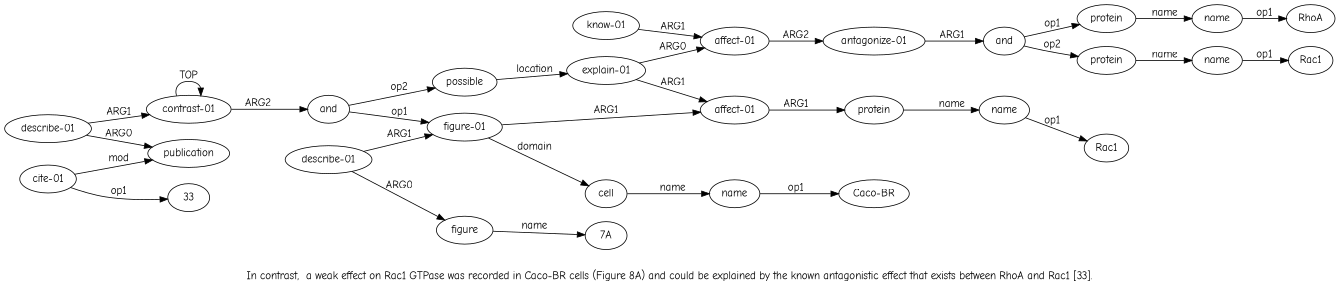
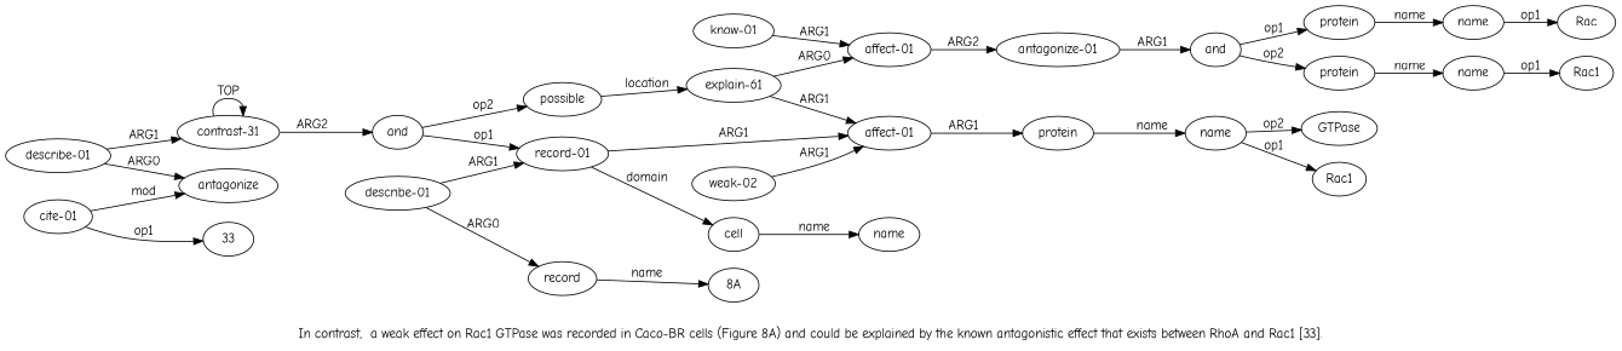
  digraph {
    fontname="Comic Neue"
    label="In contrast,  a weak effect on Rac1 GTPase was recorded in Caco-BR cells (Figure 8A) and could be explained by the known antagonistic effect that exists between RhoA and Rac1 [33]."
    rankdir=LR
    node [color=black fontname="Comic Neue" gold_ind=-1 gold_label=name test_ind=-1 test_label=name]
    edge [color=black fontname="Comic Neue" gold_label=ARG1 test_label=ARG1]
    n1 [gold_ind=20 gold_label="know-01" label="know-01" test_ind=20 test_label="know-01"]
    n2 [gold_ind=13 gold_label="affect-01" label="affect-01" test_ind=13 test_label="affect-01"]
    n3 [gold_ind=14 gold_label="antagonize-01" label="antagonize-01" test_ind=14 test_label="antagonize-01"]
    n4 [gold_ind=15 gold_label=and label=and test_ind=15 test_label=and]
    n5 [gold_ind=21 gold_label="describe-01" label="describe-01" test_ind=21 test_label="describe-01"]
-   n6 [gold_ind=22 gold_label=publication label=publication test_ind=22 test_label=publication]
-   n7 [gold_ind=0 gold_label="contrast-01" label="contrast-01" test_ind=0 test_label="contrast-01"]
+   n6 [gold_ind=22 gold_label=publication label=antagonize test_ind=22 test_label=publication]
+   n7 [gold_ind=0 gold_label="contrast-01" label="contrast-31" test_ind=0 test_label="contrast-01"]
    n8 [gold_ind=1 gold_label=and label=and test_ind=1 test_label=and]
    n9 [gold_ind=11 gold_label=possible label=possible test_ind=11 test_label=possible]
-   n10 [gold_ind=2 gold_label="record-01" label="figure-01" test_ind=2 test_label="record-01"]
+   n10 [gold_ind=2 gold_label="record-01" label="record-01" test_ind=2 test_label="record-01"]
    n11 [gold_ind=23 gold_label="cite-01" label="cite-01" test_ind=23 test_label="cite-01"]
    n12 [gold_label=33 label=33 test_label=33]
-   n13 [gold_label="8A" label="7A" test_label="8A"]
-   n14 [gold_label=RhoA label=RhoA test_label=RhoA]
+   n13 [gold_label="8A" label="8A" test_label="8A"]
+   n14 [gold_label=RhoA label=Rac test_label=RhoA]
+   n15 [gold_label=GTPase label=GTPase test_label=GTPase]
    n16 [gold_ind=16 gold_label=protein label=protein test_ind=16 test_label=protein]
    n17 [gold_ind=18 gold_label=protein label=protein test_ind=18 test_label=protein]
    n18 [gold_ind=17 label=name test_ind=17]
    n19 [gold_ind=19 label=name test_ind=19]
    n20 [gold_label=Rac1 label=Rac1 test_label=Rac1]
-   n21 [gold_ind=12 gold_label="explain-01" label="explain-01" test_ind=12 test_label="explain-01"]
+   n21 [gold_ind=12 gold_label="explain-01" label="explain-61" test_ind=12 test_label="explain-01"]
    n22 [gold_ind=3 gold_label="affect-01" label="affect-01" test_ind=3 test_label="affect-01"]
    n23 [gold_ind=4 gold_label=protein label=protein test_ind=4 test_label=protein]
-   n24 [gold_ind=10 gold_label=figure label=figure test_ind=10 test_label=figure]
+   n24 [gold_ind=10 gold_label=figure label=record test_ind=10 test_label=figure]
    n25 [gold_ind=5 label=name test_ind=5]
    n26 [gold_label=Rac1 label=Rac1 test_label=Rac1]
    n27 [gold_ind=7 gold_label=cell label=cell test_ind=7 test_label=cell]
    n28 [gold_ind=8 label=name test_ind=8]
-   n29 [gold_label="Caco-BR" label="Caco-BR" test_label="Caco-BR"]
+   n30 [gold_ind=6 gold_label="weak-02" label="weak-02" test_ind=6 test_label="weak-02"]
    n31 [gold_ind=9 gold_label="describe-01" label="describe-01" test_ind=9 test_label="describe-01"]
    n1 -> n2 [label=ARG1]
    n2 -> n3 [gold_label=ARG2 label=ARG2 test_label=ARG2]
    n3 -> n4 [label=ARG1]
    n4 -> n16 [gold_label=op1 label=op1 test_label=op1]
    n4 -> n17 [gold_label=op2 label=op2 test_label=op2]
    n5 -> n6 [gold_label=ARG0 label=ARG0 test_label=ARG0]
    n5 -> n7 [label=ARG1]
    n7 -> n7 [gold_label=TOP label=TOP test_label=TOP]
    n7 -> n8 [gold_label=ARG2 label=ARG2 test_label=ARG2]
    n8 -> n9 [gold_label=op2 label=op2 test_label=op2]
    n8 -> n10 [gold_label=op1 label=op1 test_label=op1]
    n9 -> n21 [gold_label=domain label=location test_label=domain]
    n10 -> n22 [label=ARG1]
    n10 -> n27 [gold_label=location label=domain test_label=location]
    n11 -> n6 [label=mod]
    n11 -> n12 [gold_label=ARG2 label=op1 test_label=ARG2]
    n16 -> n18 [gold_label=name label=name test_label=name]
    n17 -> n19 [gold_label=name label=name test_label=name]
    n18 -> n14 [gold_label=op1 label=op1 test_label=op1]
    n19 -> n20 [gold_label=op1 label=op1 test_label=op1]
    n21 -> n2 [gold_label=ARG0 label=ARG0 test_label=ARG0]
    n21 -> n22 [label=ARG1]
    n22 -> n23 [label=ARG1]
    n23 -> n25 [gold_label=name label=name test_label=name]
    n24 -> n13 [gold_label=mod label=name test_label=mod]
+   n25 -> n15 [gold_label=op2 label=op2 test_label=op2]
    n25 -> n26 [gold_label=op1 label=op1 test_label=op1]
    n27 -> n28 [gold_label=name label=name test_label=name]
-   n28 -> n29 [gold_label=op1 label=op1 test_label=op1]
+   n30 -> n22 [label=ARG1]
    n31 -> n10 [label=ARG1]
    n31 -> n24 [gold_label=ARG0 label=ARG0 test_label=ARG0]
  }
